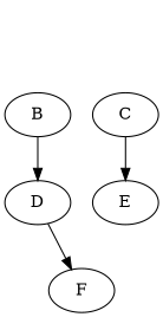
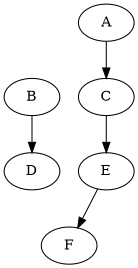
  digraph {
    node [Weight=2]
    edge [Weight=2]
    C [Weight=1]
+   A
    B [Weight=3]
    D [Weight=4]
    E
    F [Weight=3]
    C -> E [Weight=3]
+   A -> C
    B -> D [Weight=1]
-   D -> F
+   E -> F
  }
